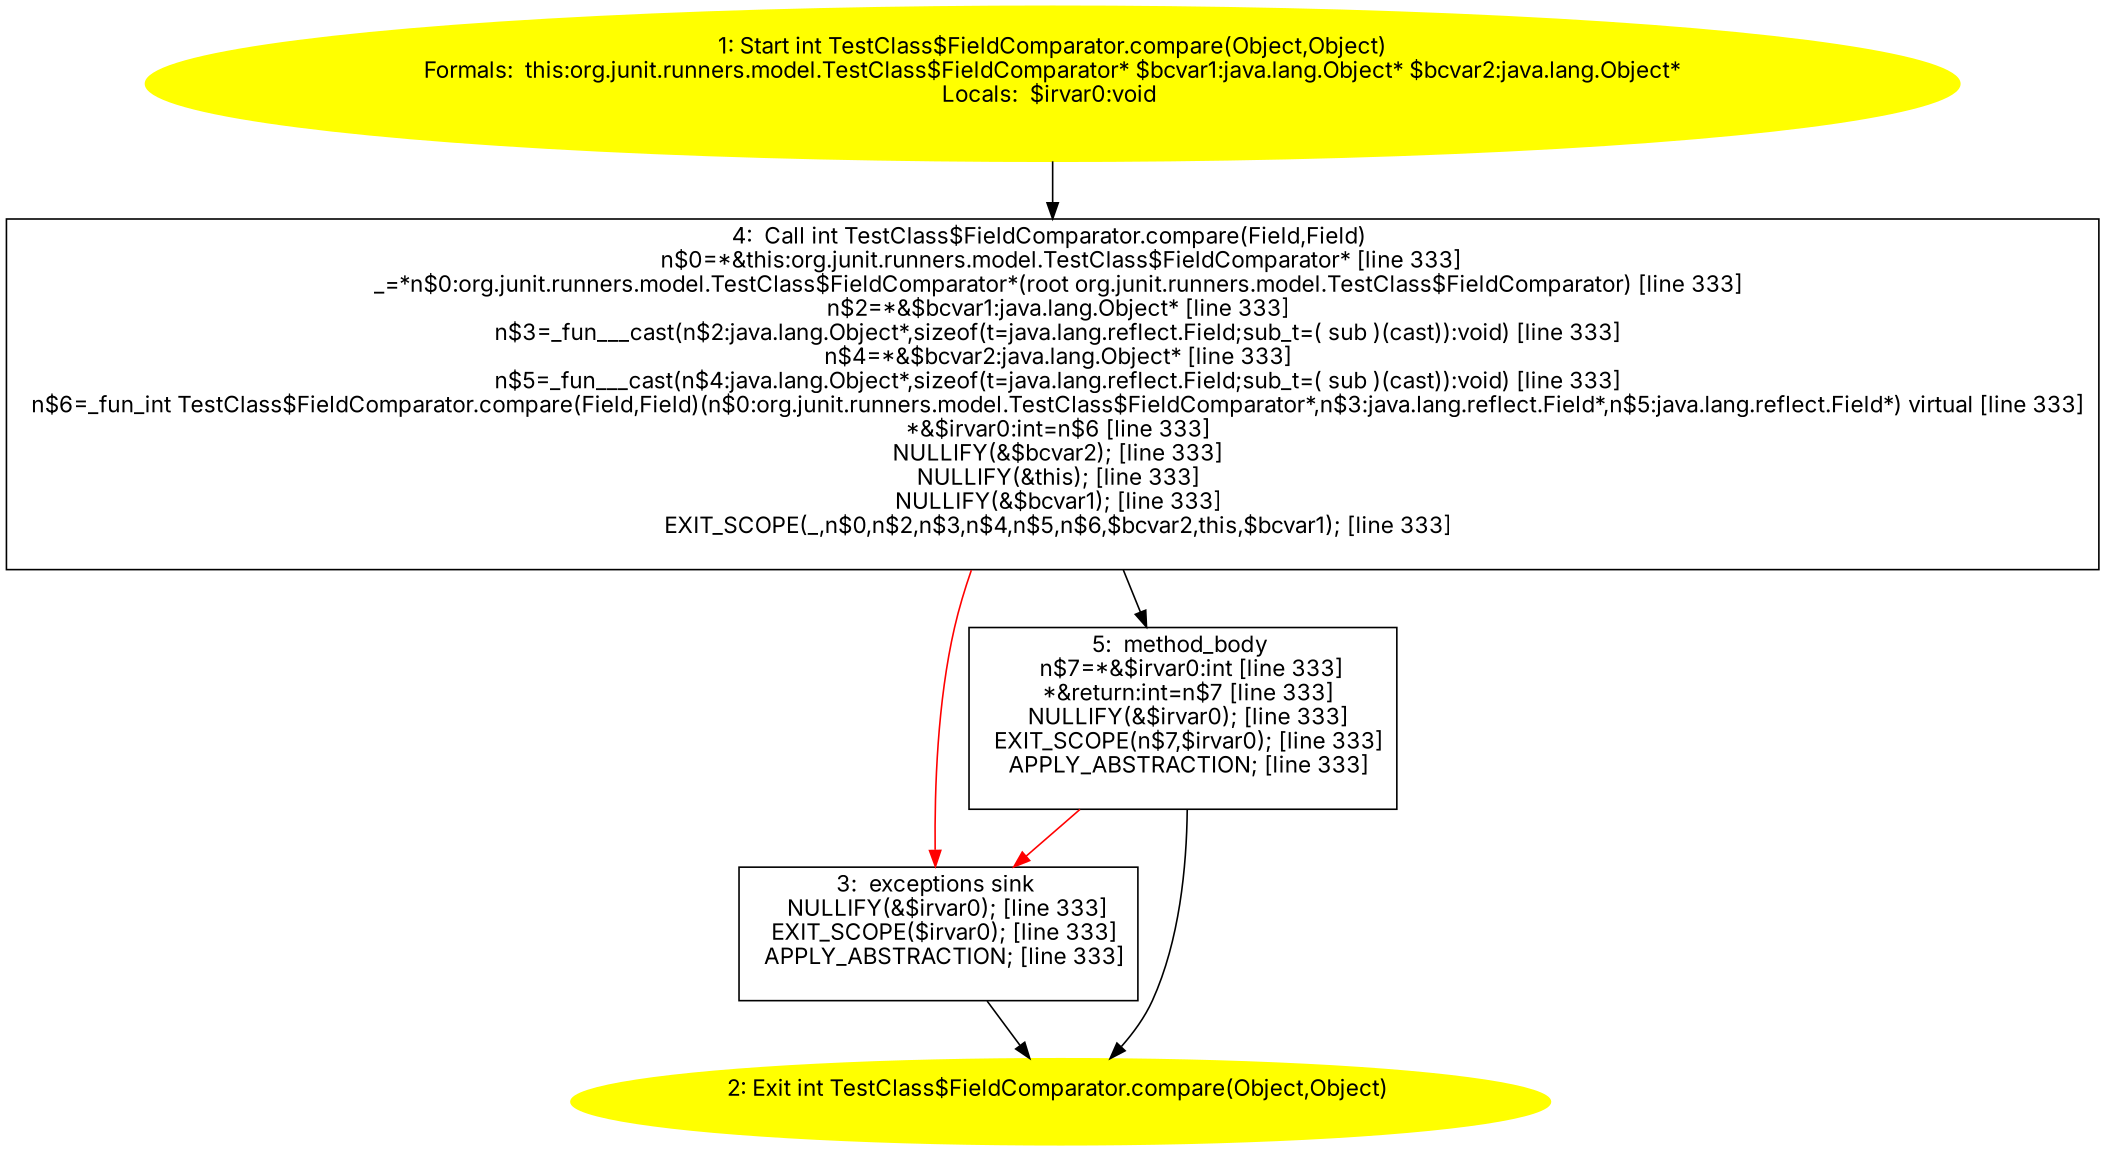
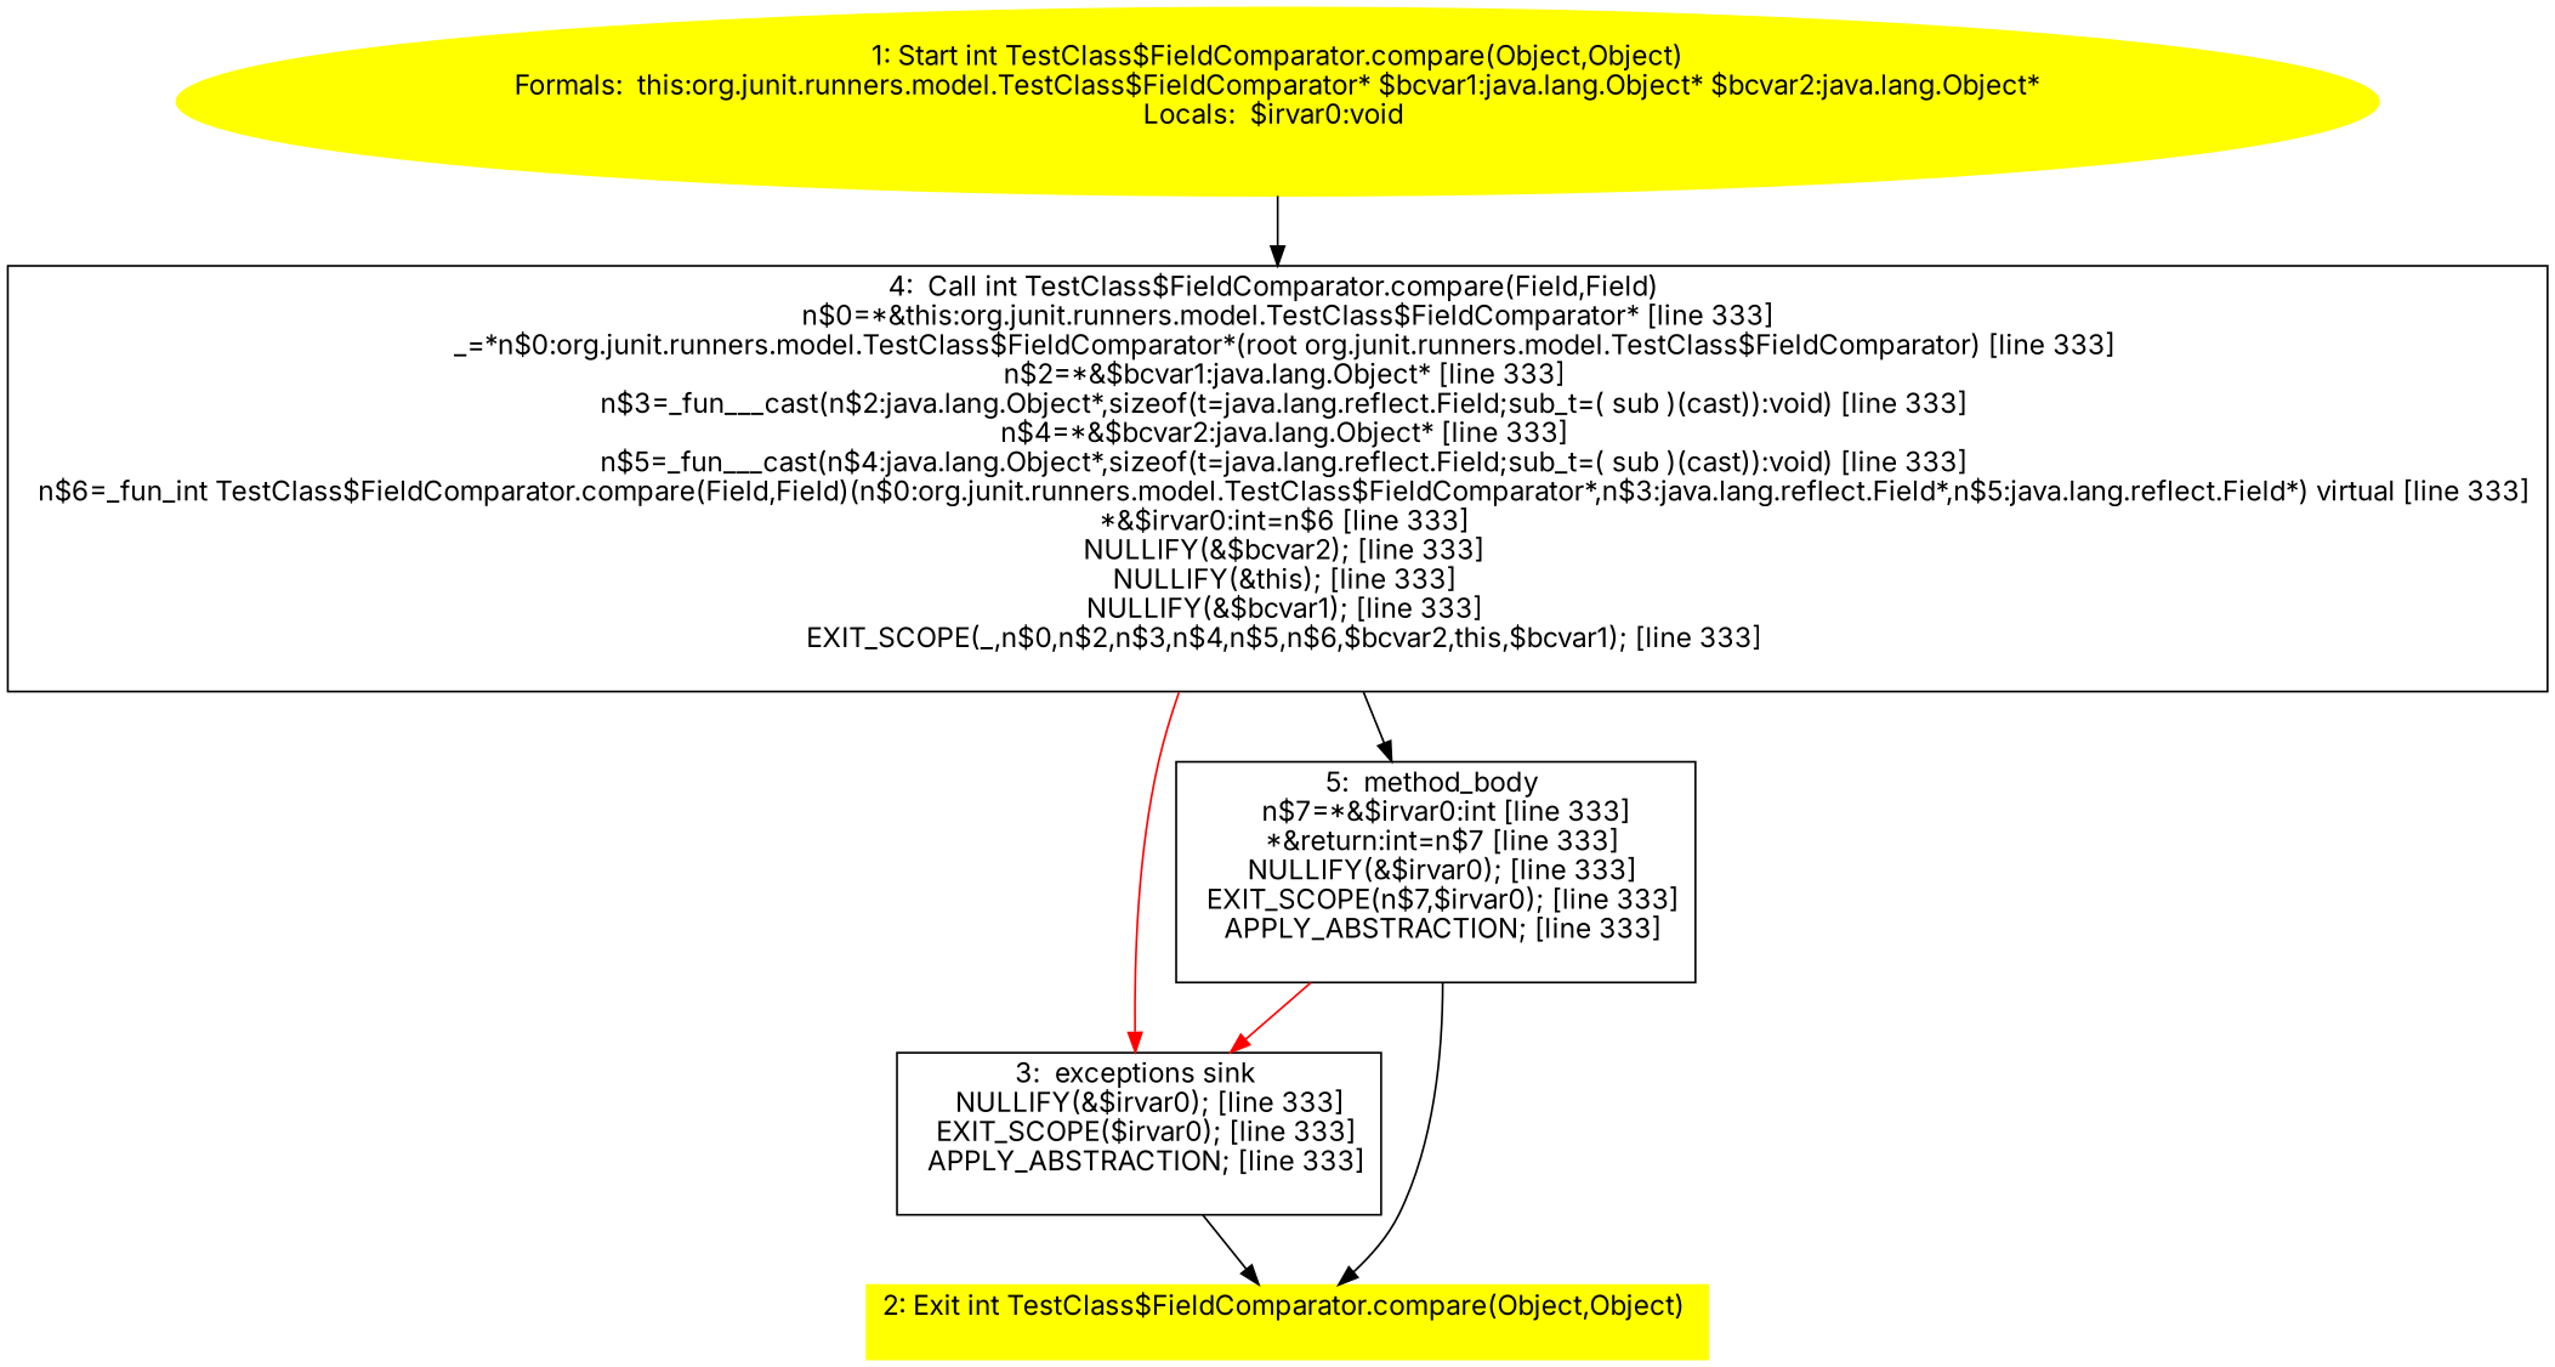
  digraph {
    fontname=Inter
    node [fontname=Inter shape=box]
    edge [fontname=Inter]
    n1 [color=yellow label="1: Start int TestClass$FieldComparator.compare(Object,Object)\nFormals:  this:org.junit.runners.model.TestClass$FieldComparator* $bcvar1:java.lang.Object* $bcvar2:java.lang.Object*\nLocals:  $irvar0:void \n  " style=filled shape=""]
    n2 [label="4:  Call int TestClass$FieldComparator.compare(Field,Field) \n   n$0=*&this:org.junit.runners.model.TestClass$FieldComparator* [line 333]\n  _=*n$0:org.junit.runners.model.TestClass$FieldComparator*(root org.junit.runners.model.TestClass$FieldComparator) [line 333]\n  n$2=*&$bcvar1:java.lang.Object* [line 333]\n  n$3=_fun___cast(n$2:java.lang.Object*,sizeof(t=java.lang.reflect.Field;sub_t=( sub )(cast)):void) [line 333]\n  n$4=*&$bcvar2:java.lang.Object* [line 333]\n  n$5=_fun___cast(n$4:java.lang.Object*,sizeof(t=java.lang.reflect.Field;sub_t=( sub )(cast)):void) [line 333]\n  n$6=_fun_int TestClass$FieldComparator.compare(Field,Field)(n$0:org.junit.runners.model.TestClass$FieldComparator*,n$3:java.lang.reflect.Field*,n$5:java.lang.reflect.Field*) virtual [line 333]\n  *&$irvar0:int=n$6 [line 333]\n  NULLIFY(&$bcvar2); [line 333]\n  NULLIFY(&this); [line 333]\n  NULLIFY(&$bcvar1); [line 333]\n  EXIT_SCOPE(_,n$0,n$2,n$3,n$4,n$5,n$6,$bcvar2,this,$bcvar1); [line 333]\n "]
    n3 [label="3:  exceptions sink \n   NULLIFY(&$irvar0); [line 333]\n  EXIT_SCOPE($irvar0); [line 333]\n  APPLY_ABSTRACTION; [line 333]\n "]
    n4 [label="5:  method_body \n   n$7=*&$irvar0:int [line 333]\n  *&return:int=n$7 [line 333]\n  NULLIFY(&$irvar0); [line 333]\n  EXIT_SCOPE(n$7,$irvar0); [line 333]\n  APPLY_ABSTRACTION; [line 333]\n "]
-   n5 [color=yellow label="2: Exit int TestClass$FieldComparator.compare(Object,Object) \n  " style=filled shape=""]
+   n5 [color=yellow label="2: Exit int TestClass$FieldComparator.compare(Object,Object) \n  " style=filled]
    n1 -> n2
    n2 -> n3 [color=red]
    n2 -> n4
    n3 -> n5
    n4 -> n3 [color=red]
    n4 -> n5
  }
